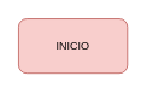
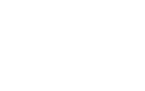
  <mxCell id="0" />
  <mxCell id="1" parent="0" />
- <mxCell id="2" value="INICIO" style="rounded=1;whiteSpace=wrap;html=1;fillColor=#f8cecc;strokeColor=#b85450;" vertex="1" parent="1"><mxGeometry x="20" y="20" width="120" height="60" as="geometry" /></mxCell>
